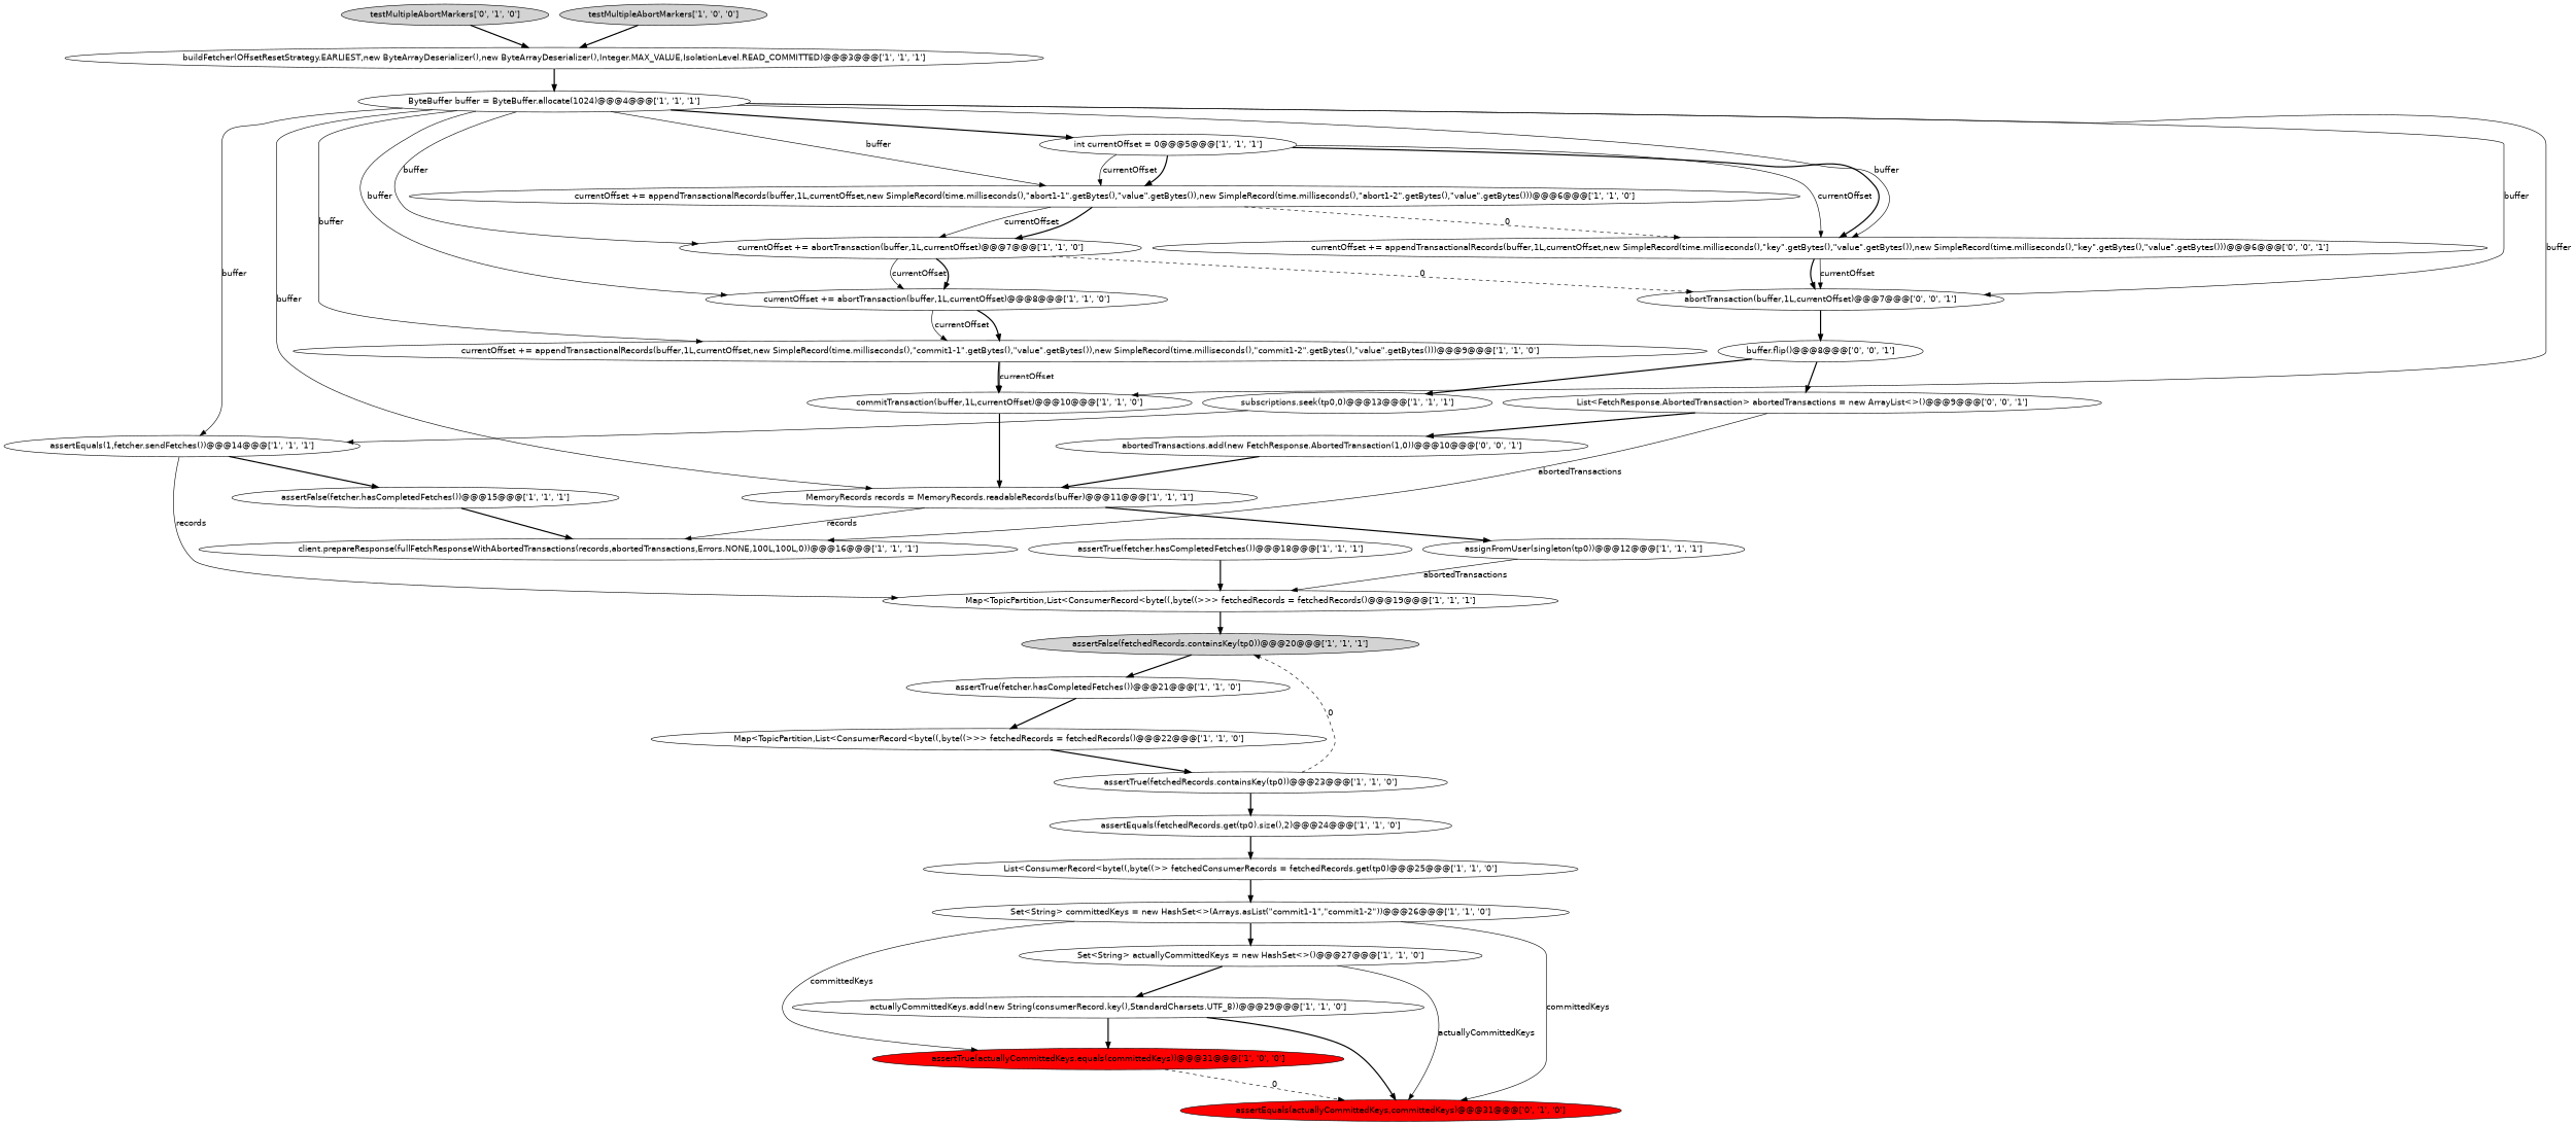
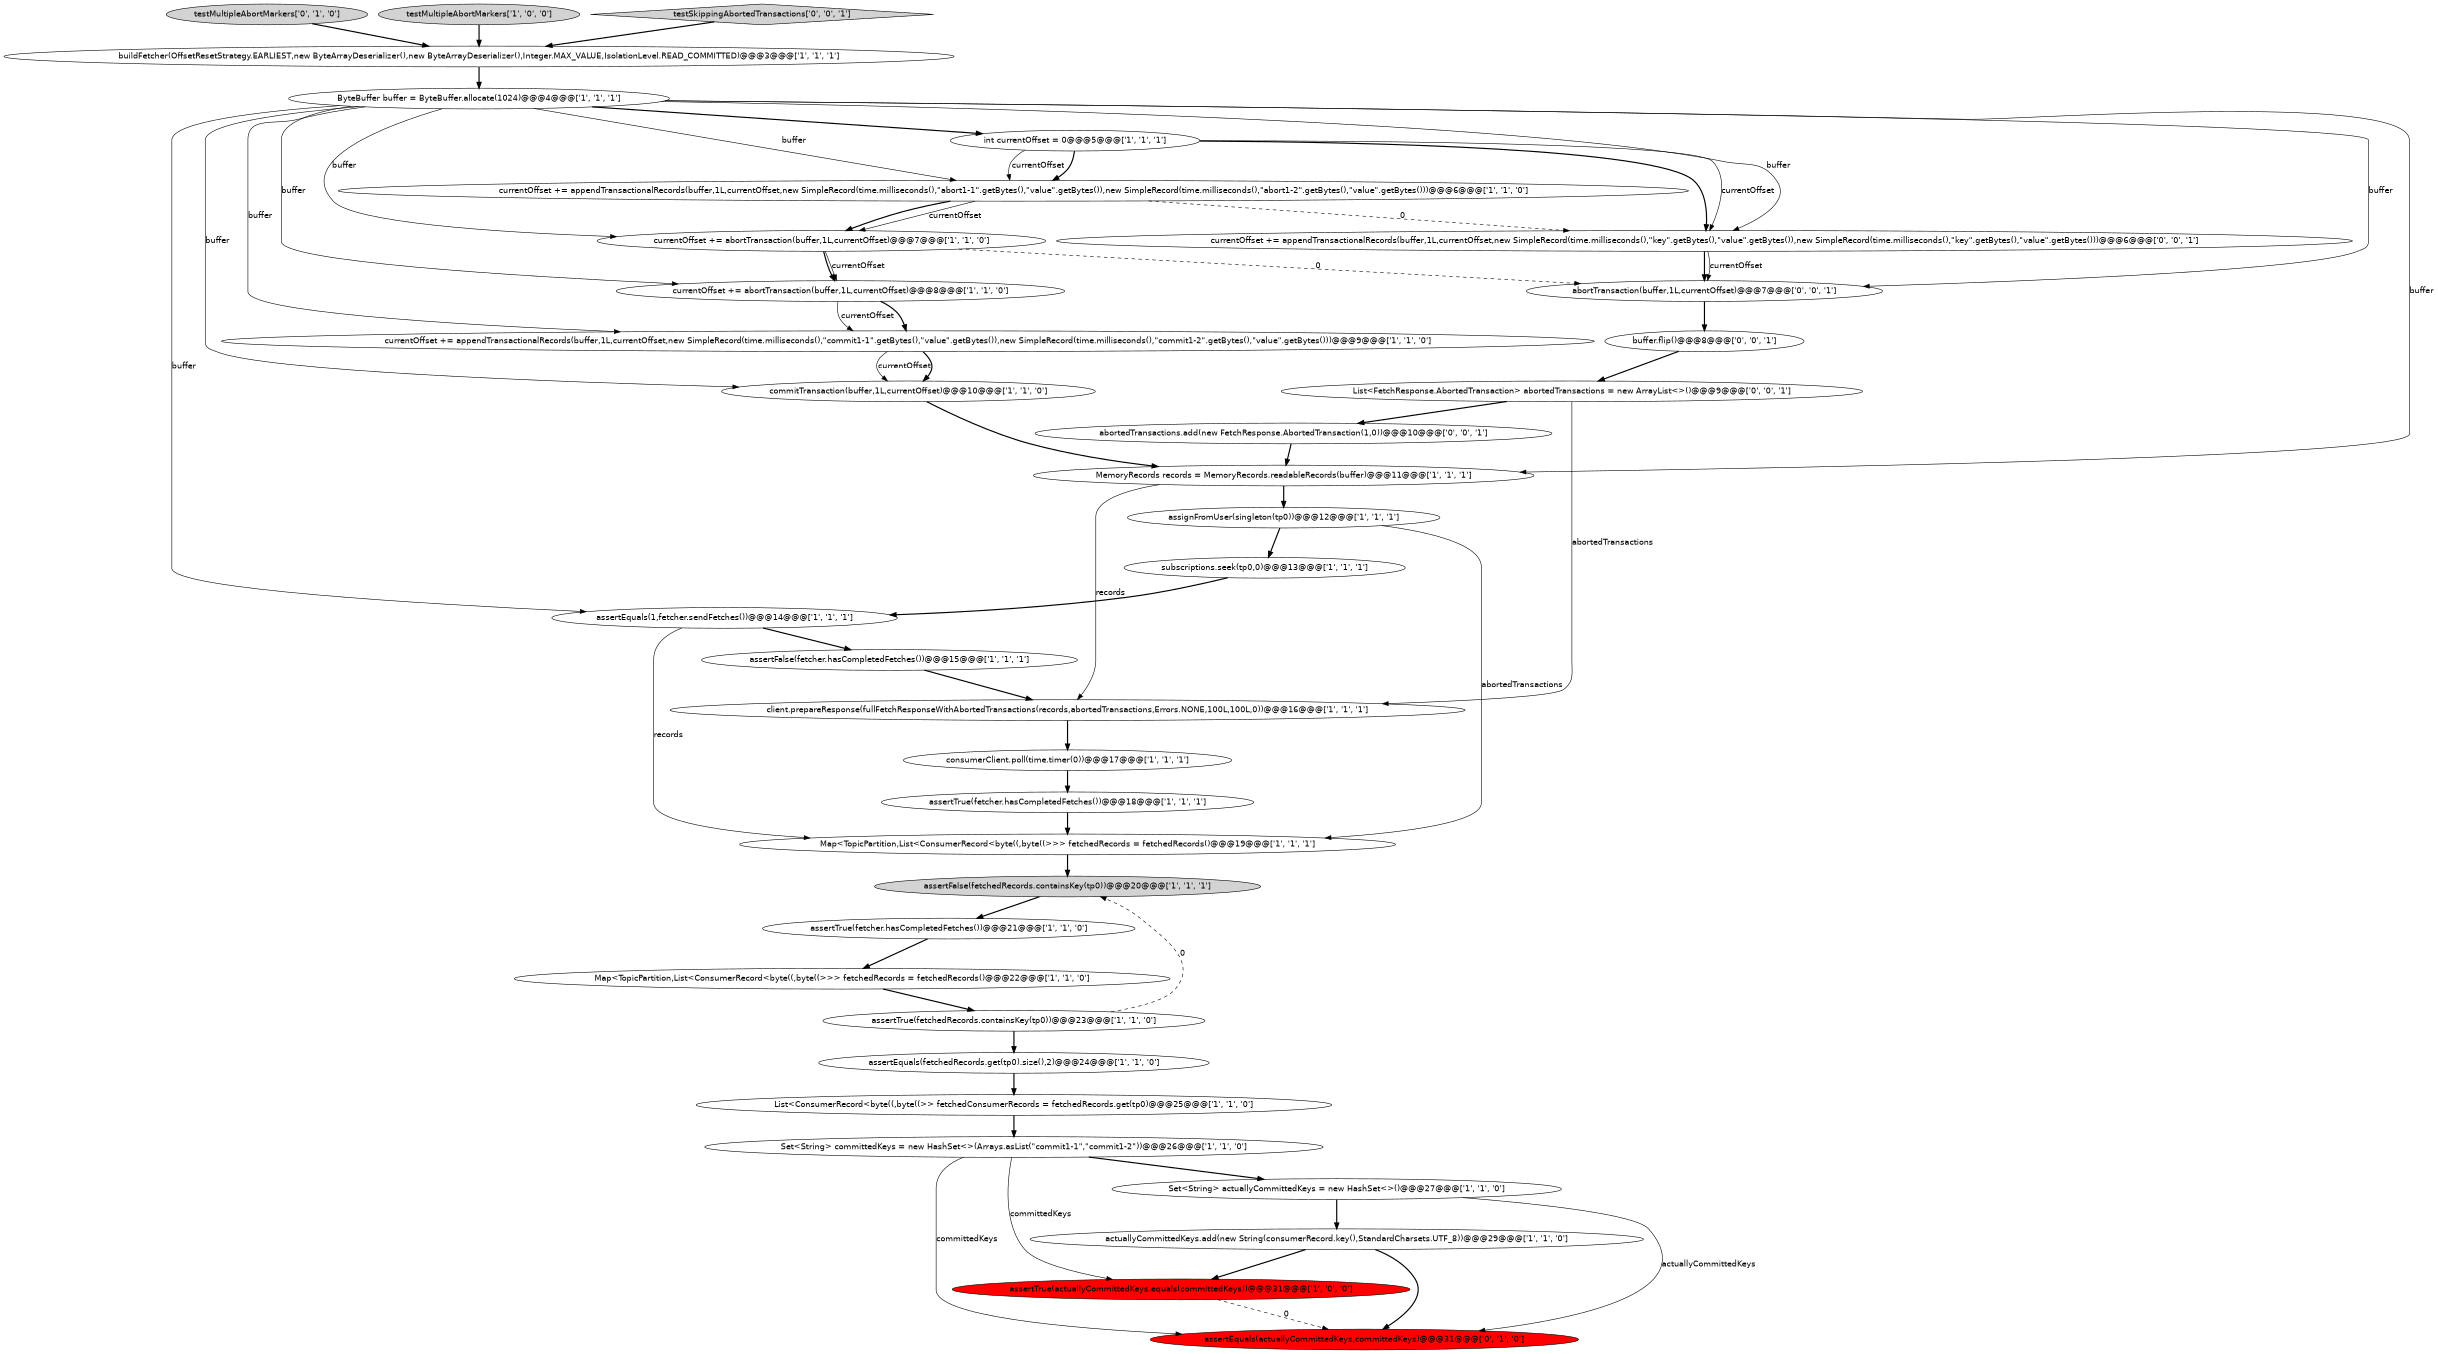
  digraph {
    fontname="DejaVu Sans"
    node [fillcolor=white fontname="DejaVu Sans" shape=ellipse style=filled]
    edge [fontname="DejaVu Sans" style=bold]
    n1 [fillcolor=lightgray label="testMultipleAbortMarkers['0', '1', '0']"]
    n2 [label="buildFetcher(OffsetResetStrategy.EARLIEST,new ByteArrayDeserializer(),new ByteArrayDeserializer(),Integer.MAX_VALUE,IsolationLevel.READ_COMMITTED)@@@3@@@['1', '1', '1']"]
    n3 [label="ByteBuffer buffer = ByteBuffer.allocate(1024)@@@4@@@['1', '1', '1']"]
    n4 [label="assertEquals(1,fetcher.sendFetches())@@@14@@@['1', '1', '1']"]
    n5 [label="assertFalse(fetcher.hasCompletedFetches())@@@15@@@['1', '1', '1']"]
    n6 [label="Map<TopicPartition,List<ConsumerRecord<byte((,byte((>>> fetchedRecords = fetchedRecords()@@@19@@@['1', '1', '1']"]
    n7 [label="client.prepareResponse(fullFetchResponseWithAbortedTransactions(records,abortedTransactions,Errors.NONE,100L,100L,0))@@@16@@@['1', '1', '1']"]
    n8 [fillcolor=lightgray label="assertFalse(fetchedRecords.containsKey(tp0))@@@20@@@['1', '1', '1']"]
    n9 [label="actuallyCommittedKeys.add(new String(consumerRecord.key(),StandardCharsets.UTF_8))@@@29@@@['1', '1', '0']"]
    n10 [fillcolor=red label="assertTrue(actuallyCommittedKeys.equals(committedKeys))@@@31@@@['1', '0', '0']"]
    n11 [fillcolor=red label="assertEquals(actuallyCommittedKeys,committedKeys)@@@31@@@['0', '1', '0']"]
+   n12 [label="consumerClient.poll(time.timer(0))@@@17@@@['1', '1', '1']"]
    n13 [label="currentOffset += appendTransactionalRecords(buffer,1L,currentOffset,new SimpleRecord(time.milliseconds(),\"abort1-1\".getBytes(),\"value\".getBytes()),new SimpleRecord(time.milliseconds(),\"abort1-2\".getBytes(),\"value\".getBytes()))@@@6@@@['1', '1', '0']"]
    n14 [label="currentOffset += abortTransaction(buffer,1L,currentOffset)@@@7@@@['1', '1', '0']"]
    n15 [label="currentOffset += appendTransactionalRecords(buffer,1L,currentOffset,new SimpleRecord(time.milliseconds(),\"key\".getBytes(),\"value\".getBytes()),new SimpleRecord(time.milliseconds(),\"key\".getBytes(),\"value\".getBytes()))@@@6@@@['0', '0', '1']"]
    n16 [label="abortTransaction(buffer,1L,currentOffset)@@@7@@@['0', '0', '1']"]
    n17 [label="currentOffset += abortTransaction(buffer,1L,currentOffset)@@@8@@@['1', '1', '0']"]
    n18 [label="assertTrue(fetcher.hasCompletedFetches())@@@21@@@['1', '1', '0']"]
    n19 [label="Map<TopicPartition,List<ConsumerRecord<byte((,byte((>>> fetchedRecords = fetchedRecords()@@@22@@@['1', '1', '0']"]
    n20 [label="assertTrue(fetchedRecords.containsKey(tp0))@@@23@@@['1', '1', '0']"]
    n21 [label="MemoryRecords records = MemoryRecords.readableRecords(buffer)@@@11@@@['1', '1', '1']"]
    n22 [label="currentOffset += appendTransactionalRecords(buffer,1L,currentOffset,new SimpleRecord(time.milliseconds(),\"commit1-1\".getBytes(),\"value\".getBytes()),new SimpleRecord(time.milliseconds(),\"commit1-2\".getBytes(),\"value\".getBytes()))@@@9@@@['1', '1', '0']"]
    n23 [label="commitTransaction(buffer,1L,currentOffset)@@@10@@@['1', '1', '0']"]
    n24 [label="int currentOffset = 0@@@5@@@['1', '1', '1']"]
    n25 [label="List<ConsumerRecord<byte((,byte((>> fetchedConsumerRecords = fetchedRecords.get(tp0)@@@25@@@['1', '1', '0']"]
    n26 [label="Set<String> committedKeys = new HashSet<>(Arrays.asList(\"commit1-1\",\"commit1-2\"))@@@26@@@['1', '1', '0']"]
    n27 [label="Set<String> actuallyCommittedKeys = new HashSet<>()@@@27@@@['1', '1', '0']"]
    n28 [label="buffer.flip()@@@8@@@['0', '0', '1']"]
    n29 [label="assertEquals(fetchedRecords.get(tp0).size(),2)@@@24@@@['1', '1', '0']"]
    n30 [label="subscriptions.seek(tp0,0)@@@13@@@['1', '1', '1']"]
    n31 [label="List<FetchResponse.AbortedTransaction> abortedTransactions = new ArrayList<>()@@@9@@@['0', '0', '1']"]
    n32 [label="abortedTransactions.add(new FetchResponse.AbortedTransaction(1,0))@@@10@@@['0', '0', '1']"]
    n33 [label="assertTrue(fetcher.hasCompletedFetches())@@@18@@@['1', '1', '1']"]
    n34 [label="assignFromUser(singleton(tp0))@@@12@@@['1', '1', '1']"]
    n35 [fillcolor=lightgray label="testMultipleAbortMarkers['1', '0', '0']"]
+   n36 [fillcolor=lightgray label="testSkippingAbortedTransactions['0', '0', '1']" shape=diamond]
    n1 -> n2
    n2 -> n3
    n3 -> n4 [label=buffer style=solid]
    n3 -> n13 [label=buffer style=solid]
    n3 -> n14 [label=buffer style=solid]
    n3 -> n15 [label=buffer style=solid]
    n3 -> n16 [label=buffer style=solid]
    n3 -> n17 [label=buffer style=solid]
    n3 -> n21 [label=buffer style=solid]
    n3 -> n22 [label=buffer style=solid]
    n3 -> n23 [label=buffer style=solid]
    n3 -> n24
    n4 -> n5
    n4 -> n6 [label=records style=solid]
    n5 -> n7
    n6 -> n8
+   n7 -> n12
    n8 -> n18
    n9 -> n10
    n9 -> n11
    n10 -> n11 [label=0 style=dashed]
+   n12 -> n33
    n13 -> n14 [label=currentOffset style=solid]
    n13 -> n14
    n13 -> n15 [label=0 style=dashed]
    n14 -> n16 [label=0 style=dashed]
    n14 -> n17 [label=currentOffset style=solid]
    n14 -> n17
    n15 -> n16
    n15 -> n16 [label=currentOffset style=solid]
    n16 -> n28
    n17 -> n22
    n17 -> n22 [label=currentOffset style=solid]
    n18 -> n19
    n19 -> n20
    n20 -> n8 [label=0 style=dashed]
    n20 -> n29
    n21 -> n7 [label=records style=solid]
    n21 -> n34
    n22 -> n23 [label=currentOffset style=solid]
    n22 -> n23
    n23 -> n21
    n24 -> n13
    n24 -> n13 [label=currentOffset style=solid]
    n24 -> n15 [label=currentOffset style=solid]
    n24 -> n15
    n25 -> n26
    n26 -> n10 [label=committedKeys style=solid]
    n26 -> n11 [label=committedKeys style=solid]
    n26 -> n27
    n27 -> n9
    n27 -> n11 [label=actuallyCommittedKeys style=solid]
    n28 -> n31
    n29 -> n25
-   n30 -> n4 [style=solid]
+   n30 -> n4
    n31 -> n7 [label=abortedTransactions style=solid]
    n31 -> n32
    n32 -> n21
    n33 -> n6
    n34 -> n6 [label=abortedTransactions style=solid]
-   n28 -> n30
+   n34 -> n30
    n35 -> n2
+   n36 -> n2
  }
